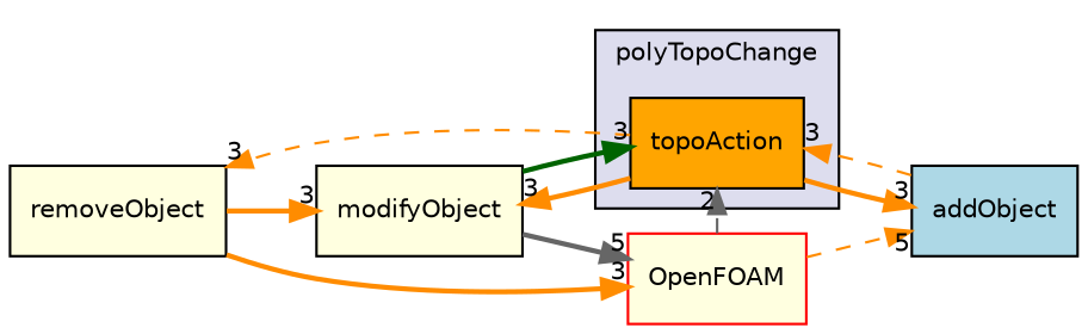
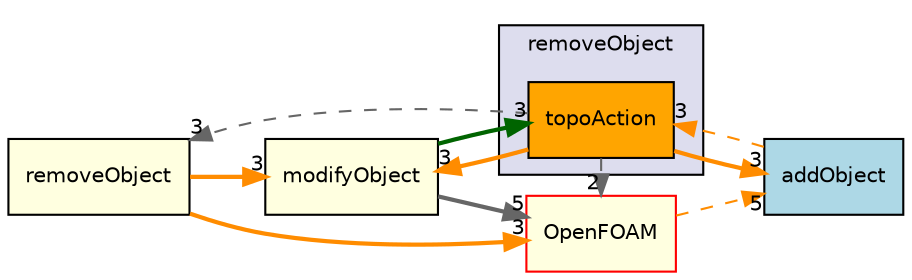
  digraph {
    compound=true
    rankdir=LR
    node [fillcolor=lightyellow fontname=Helvetica fontsize=10 shape=box style=filled]
    edge [color=darkorange headlabel=3 labeldistance=1.5 labelfontname=Helvetica labelfontsize=10 style=bold]
    n1 [fillcolor=orange label=topoAction pencolor=black]
    n2 [label=modifyObject]
    n3 [label=removeObject]
    n4 [fillcolor=lightblue label=addObject]
    n5 [color=red label=OpenFOAM]
    subgraph cluster_1 {
      bgcolor="#ddddee"
      fontname=Helvetica
      fontsize=10
-     label=polyTopoChange
+     label=removeObject
      pencolor=black
      n1
    }
    n1 -> n2
-   n1 -> n3 [style=dashed]
+   n1 -> n3 [color=gray40 style=dashed]
    n1 -> n4
-   n5 -> n1 [color=gray40 headlabel=2 style=dashed]
+   n1 -> n5 [color=gray40 headlabel=2 style=dashed]
    n2 -> n1 [color=darkgreen]
    n2 -> n5 [color=gray40 headlabel=5]
    n3 -> n2
    n3 -> n5
    n4 -> n1 [style=dashed]
    n5 -> n4 [headlabel=5 style=dashed]
  }
